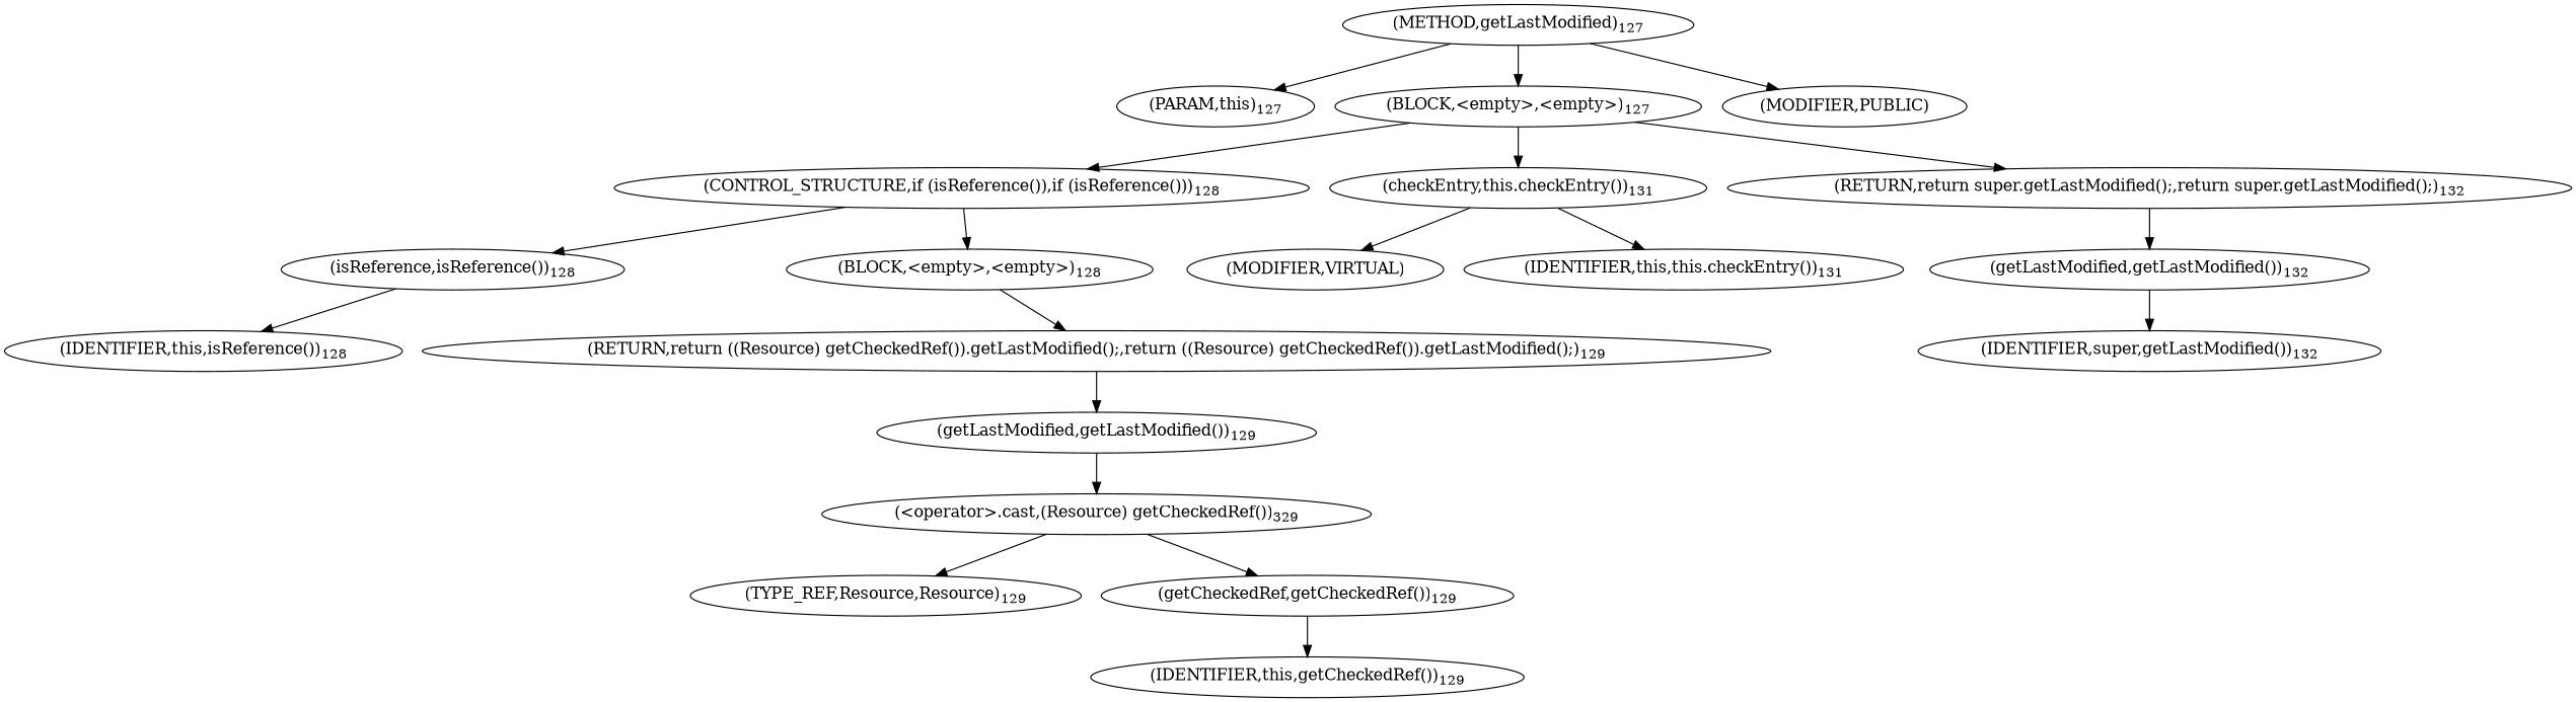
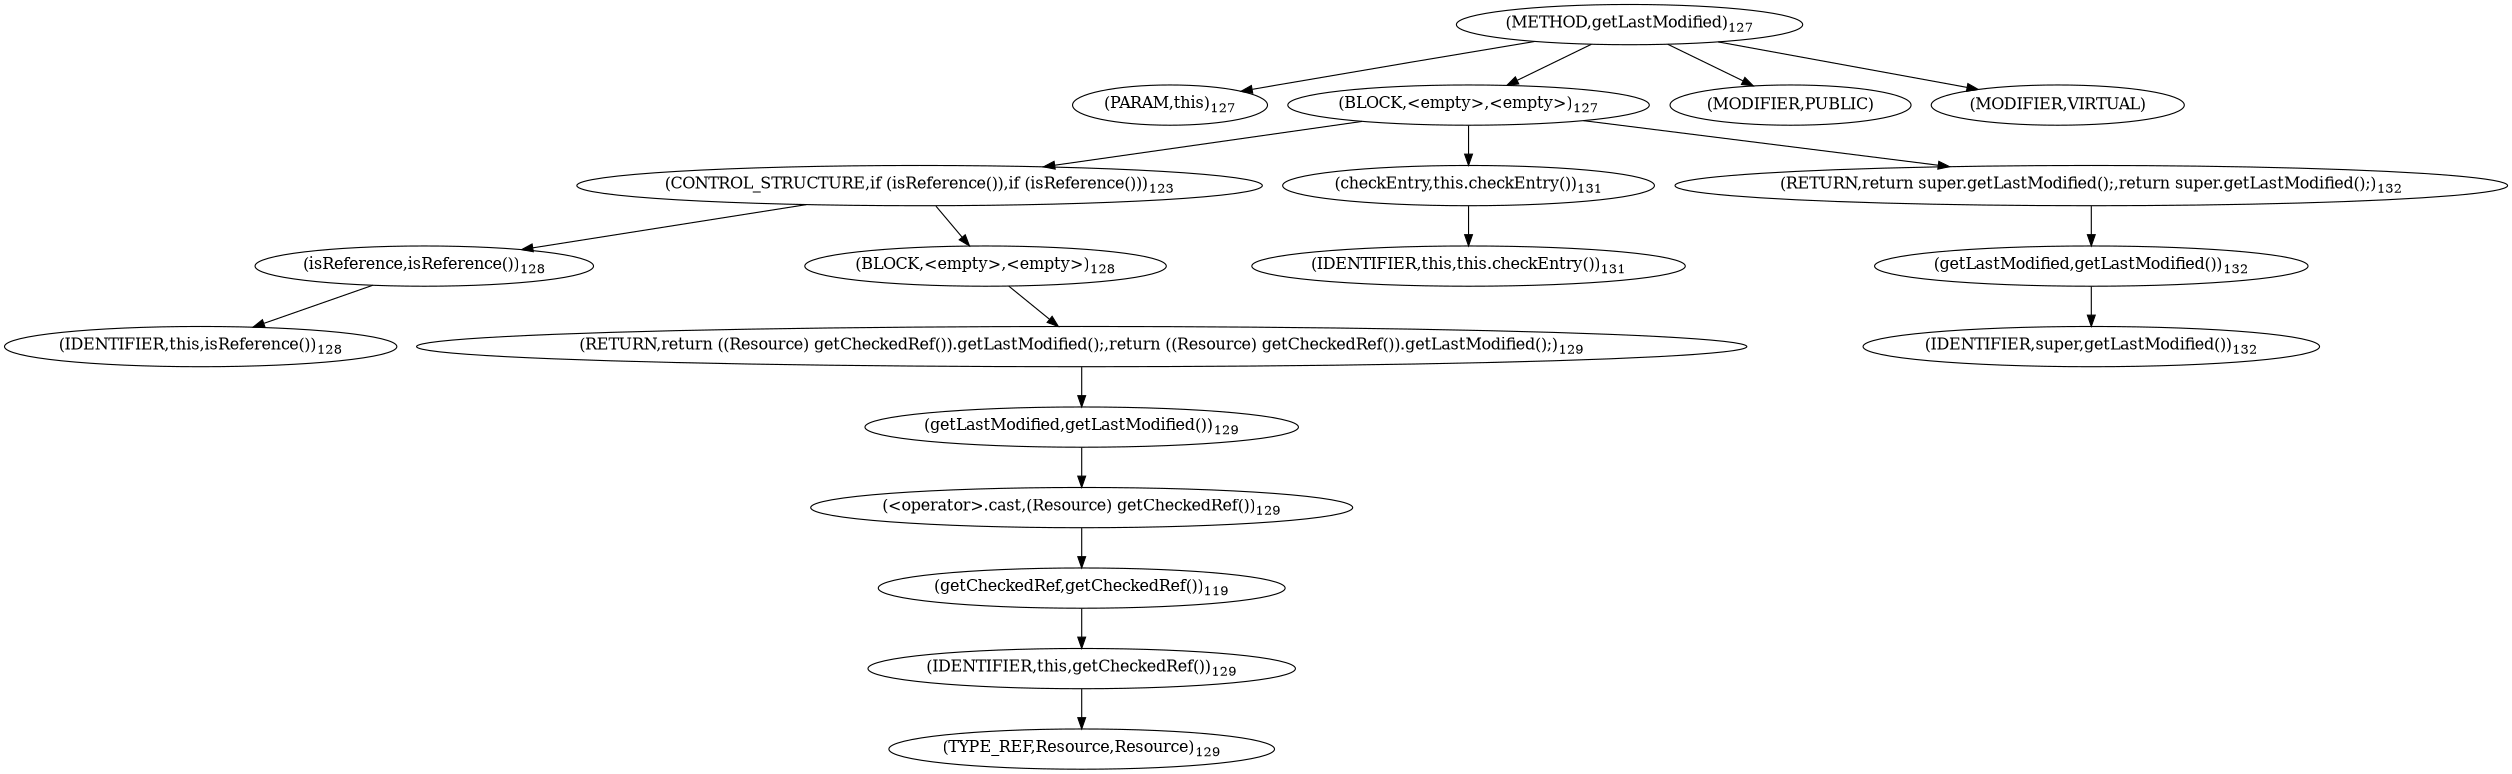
  digraph {
    n1 [label=<(METHOD,getLastModified)<SUB>127</SUB>>]
    n2 [label=<(PARAM,this)<SUB>127</SUB>>]
    n3 [label=<(BLOCK,&lt;empty&gt;,&lt;empty&gt;)<SUB>127</SUB>>]
    n4 [label=<(MODIFIER,PUBLIC)>]
    n5 [label=<(MODIFIER,VIRTUAL)>]
-   n6 [label=<(CONTROL_STRUCTURE,if (isReference()),if (isReference()))<SUB>128</SUB>>]
+   n6 [label=<(CONTROL_STRUCTURE,if (isReference()),if (isReference()))<SUB>123</SUB>>]
    n7 [label=<(checkEntry,this.checkEntry())<SUB>131</SUB>>]
    n8 [label=<(RETURN,return super.getLastModified();,return super.getLastModified();)<SUB>132</SUB>>]
    n9 [label=<(isReference,isReference())<SUB>128</SUB>>]
    n10 [label=<(BLOCK,&lt;empty&gt;,&lt;empty&gt;)<SUB>128</SUB>>]
    n11 [label=<(IDENTIFIER,this,this.checkEntry())<SUB>131</SUB>>]
    n12 [label=<(getLastModified,getLastModified())<SUB>132</SUB>>]
    n13 [label=<(IDENTIFIER,this,isReference())<SUB>128</SUB>>]
    n14 [label=<(RETURN,return ((Resource) getCheckedRef()).getLastModified();,return ((Resource) getCheckedRef()).getLastModified();)<SUB>129</SUB>>]
    n15 [label=<(getLastModified,getLastModified())<SUB>129</SUB>>]
-   n16 [label=<(&lt;operator&gt;.cast,(Resource) getCheckedRef())<SUB>329</SUB>>]
+   n16 [label=<(&lt;operator&gt;.cast,(Resource) getCheckedRef())<SUB>129</SUB>>]
    n17 [label=<(TYPE_REF,Resource,Resource)<SUB>129</SUB>>]
-   n18 [label=<(getCheckedRef,getCheckedRef())<SUB>129</SUB>>]
+   n18 [label=<(getCheckedRef,getCheckedRef())<SUB>119</SUB>>]
    n19 [label=<(IDENTIFIER,this,getCheckedRef())<SUB>129</SUB>>]
    n20 [label=<(IDENTIFIER,super,getLastModified())<SUB>132</SUB>>]
    n1 -> n2
    n1 -> n3
    n1 -> n4
-   n7 -> n5
+   n1 -> n5
    n3 -> n6
    n3 -> n7
    n3 -> n8
    n6 -> n9
    n6 -> n10
    n7 -> n11
    n8 -> n12
    n9 -> n13
    n10 -> n14
    n12 -> n20
    n14 -> n15
    n15 -> n16
-   n16 -> n17
+   n19 -> n17
    n16 -> n18
    n18 -> n19
  }
